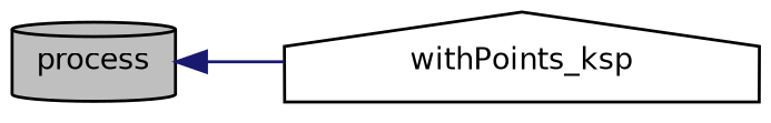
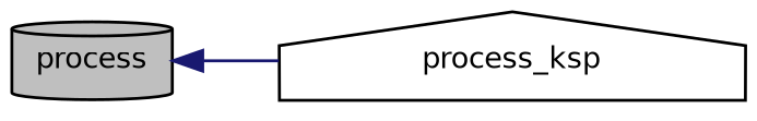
  digraph {
    rankdir=LR
    node [color=black fontname=Helvetica fontsize=10 style=filled]
    n1 [fillcolor=grey75 fontcolor=black height=0.2 label=process shape=cylinder width=0.4]
-   n2 [fillcolor=white height=0.2 label=withPoints_ksp shape=house width=0.4]
+   n2 [fillcolor=white height=0.2 label=process_ksp shape=house width=0.4]
    n1 -> n2 [color=midnightblue dir=back fontname=Helvetica fontsize=10 labelfontname=Helvetica labelfontsize=10 style=solid]
  }
